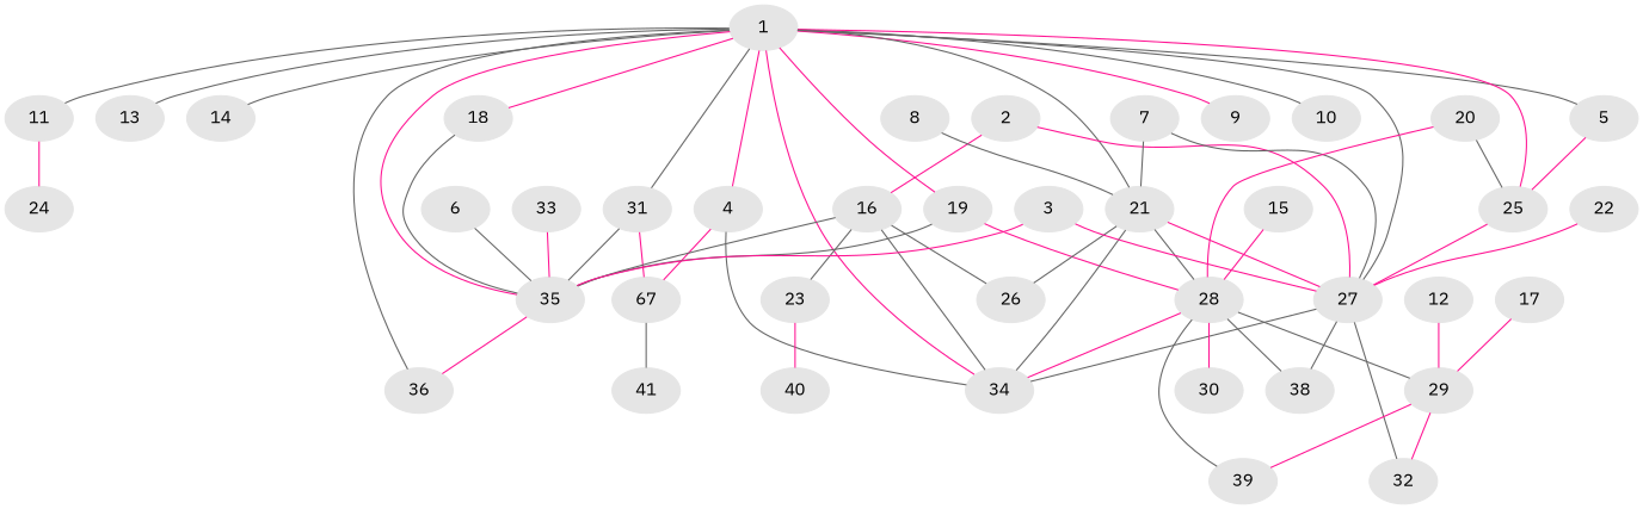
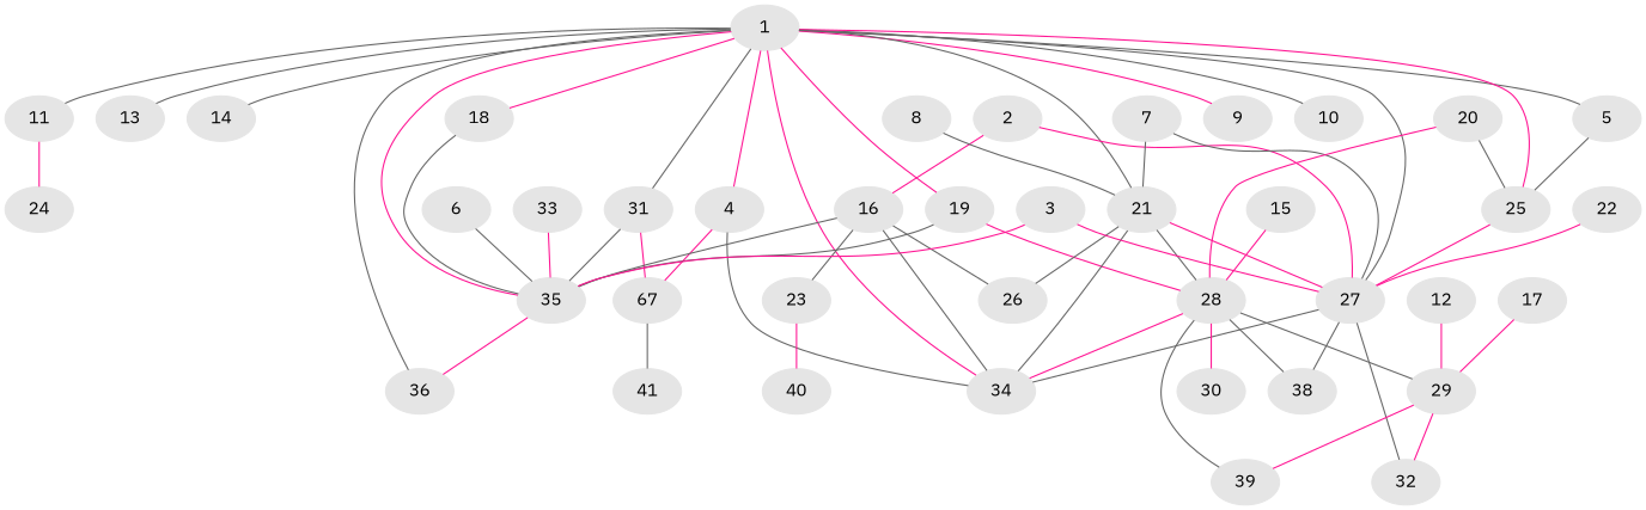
  graph {
    fontname="IBM Plex Sans"
    node [color=gray90 fontname="IBM Plex Sans" style=filled]
    edge [color=gray40 fontname="IBM Plex Sans" weight=1.0]
    1
    4
    5
    9
    10
    11
    13
    14
    18
    19
    21
    25
    27
    31
    34
    35
    36
    n18 [label=67]
    24
    28
    26
    32
    38
    2
    16
    23
    3
    41
    6
    7
    8
    12
    29
    39
    15
    30
    40
    17
    20
    22
    33
    1 -- 4 [color=deeppink]
    1 -- 5
    1 -- 9 [color=deeppink]
    1 -- 10
    1 -- 11
    1 -- 13
    1 -- 14
    1 -- 18 [color=deeppink]
    1 -- 19 [color=deeppink]
    1 -- 21
    1 -- 25 [color=deeppink]
    1 -- 27
    1 -- 31
    1 -- 34 [color=deeppink]
    1 -- 35 [color=deeppink]
    1 -- 36
    4 -- 34
    4 -- n18 [color=deeppink]
-   5 -- 25 [color=deeppink]
+   5 -- 25
    11 -- 24 [color=deeppink]
    18 -- 35
    19 -- 35 [weight=2.0]
    19 -- 28 [color=deeppink]
    21 -- 27 [color=deeppink]
    21 -- 34
    21 -- 28
    21 -- 26
    25 -- 27 [color=deeppink]
    27 -- 34
    27 -- 32
    27 -- 38
    31 -- 35
    31 -- n18 [color=deeppink]
    35 -- 36 [color=deeppink]
    n18 -- 41
    28 -- 34 [color=deeppink]
    28 -- 38
    28 -- 29
    28 -- 39
    28 -- 30 [color=deeppink]
    2 -- 27 [color=deeppink]
    2 -- 16 [color=deeppink]
    16 -- 34
    16 -- 35
    16 -- 26
    16 -- 23
    23 -- 40 [color=deeppink]
    3 -- 27 [color=deeppink]
    3 -- 35 [color=deeppink]
    6 -- 35
    7 -- 21
    7 -- 27 [weight=2.0]
    8 -- 21
    12 -- 29 [color=deeppink]
    29 -- 32 [color=deeppink]
    29 -- 39 [color=deeppink]
    15 -- 28 [color=deeppink]
    17 -- 29 [color=deeppink]
    20 -- 25
    20 -- 28 [color=deeppink]
    22 -- 27 [color=deeppink]
    33 -- 35 [color=deeppink]
  }
